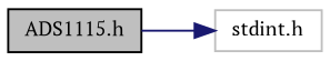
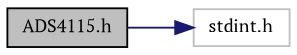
  digraph {
    rankdir=LR
    fontname="PT Serif"
    node [fontname="PT Serif" fontsize=10 shape=record style=filled]
-   n1 [color=black fillcolor=grey75 fontcolor=black height=0.2 label="ADS1115.h" width=0.4]
+   n1 [color=black fillcolor=grey75 fontcolor=black height=0.2 label="ADS4115.h" width=0.4]
    n2 [color=grey75 fillcolor=white height=0.2 label="stdint.h" width=0.4]
    n1 -> n2 [color=midnightblue fontname="PT Serif" fontsize=10 labelfontname=Helvetica labelfontsize=10 style=solid]
  }
